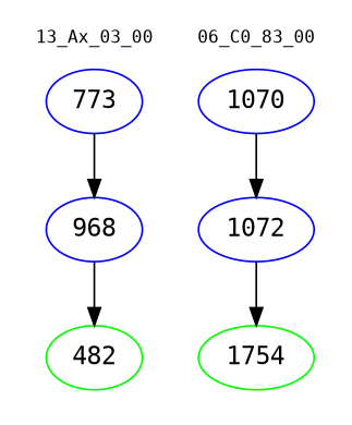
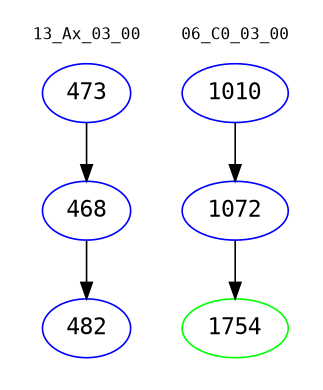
  digraph {
    fontname="DejaVu Sans Mono"
    node [color=blue fontname="DejaVu Sans Mono"]
    edge [color=black fontname="DejaVu Sans Mono"]
-   n1 [label=773]
-   n2 [label=968]
-   n3 [color=green label=482]
-   n4 [label=1070]
+   n1 [label=473]
+   n2 [label=468]
+   n3 [label=482]
+   n4 [label=1010]
    n5 [label=1072]
    n6 [color=green label=1754]
    subgraph cluster_1 {
      color=white
      fontsize=10
      label="13_Ax_03_00"
      n1
      n2
      n3
    }
    subgraph cluster_2 {
      color=white
      fontsize=10
-     label="06_C0_83_00"
+     label="06_C0_03_00"
      n4
      n5
      n6
    }
    n1 -> n2
    n2 -> n3
    n4 -> n5
    n5 -> n6
  }
